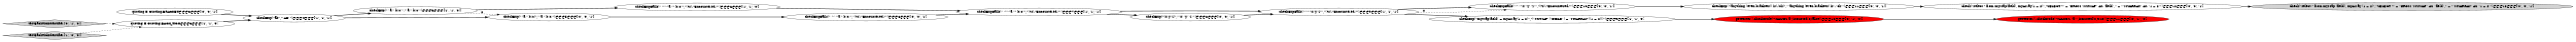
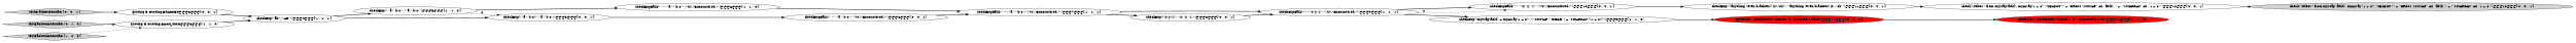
  digraph {
    rankdir=LR
    node [fillcolor=white shape=ellipse style=filled]
    edge [style=bold]
+   n1 [fillcolor=lightgray label="testBracketIdentifier['0', '0', '1']" shape=diamond]
    n2 [label="quoting = Quoting.BRACKET@@@3@@@['0', '0', '1']"]
    n3 [label="checkExp(\"ab\",\"`AB`\")@@@4@@@['1', '1', '1']"]
    n4 [label="checkExp(\" `a \" b!c`\",\"`a \" b!c`\")@@@5@@@['1', '1', '0']"]
    n5 [label="checkExp(\" (a \" b!c(\",\"`a \" b!c`\")@@@5@@@['0', '0', '1']"]
    n6 [label="checkExpFails(\" ^\"^a \"\" b!c\"\",\"(?s).*Encountered.*\")@@@6@@@['1', '1', '0']"]
    n7 [label="checkExpFails(\" ^`^a \" b!c`\",\"(?s).*Encountered.*\")@@@6@@@['0', '0', '1']"]
    n8 [label="checkExpFails(\" ^\"^a \"\" b!c\"\",\"(?s).*Encountered.*\")@@@7@@@['1', '1', '1']"]
    n9 [fillcolor=lightgray label="check(\"select * from myMap (field(, myArray (1 + 2(\",\"SELECT *\" + \"FROM `MYMAP` AS `field`,\" + \"`MYARRAY` AS `1 + 2`\")@@@13@@@['0', '0', '1']"]
    n10 [label="checkExpFails(\"^`^x``y``z`\",\"(?s).*Encountered.*\")@@@10@@@['0', '0', '1']"]
    n11 [label="checkExp(\"(anything (even brackets(( is(.(ok(\",\"`anything (even brackets( is`.`ok`\")@@@11@@@['0', '0', '1']"]
    n12 [label="check(\"select * from myMap(field(, myArray(1 + 2(\",\"SELECT *\" + \"FROM `MYMAP` AS `field`,\" + \"`MYARRAY` AS `1 + 2`\")@@@12@@@['0', '0', '1']"]
    n13 [fillcolor=red label="getTester().checkNode(\"VALUES a\",isQuoted(0,false))@@@10@@@['0', '1', '0']"]
    n14 [fillcolor=red label="getTester().checkNode(\"VALUES `a`\",isQuoted(0,true))@@@11@@@['0', '1', '0']"]
    n15 [label="checkExpFails(\"^\"^x`y`z\"\",\"(?s).*Encountered.*\")@@@9@@@['1', '1', '1']"]
    n16 [label="checkExp(\"(x`y`z(\",\"`x``y``z`\")@@@8@@@['0', '0', '1']"]
    n17 [label="checkExp(\"myMap(field( + myArray(1 + 2(\",\"(`MYMAP`(`FIELD`( + `MYARRAY`((1 + 2)()\")@@@9@@@['1', '1', '0']"]
    n18 [label="quoting = Quoting.BACK_TICK@@@3@@@['1', '1', '0']"]
    n19 [fillcolor=lightgray label="testBackTickIdentifier['0', '1', '0']" shape=diamond]
    n20 [fillcolor=lightgray label="testBackTickIdentifier['1', '0', '0']" shape=diamond]
+   n1 -> n2
    n2 -> n3
    n3 -> n4
    n3 -> n5
    n4 -> n5 [label=0 style=dashed]
    n4 -> n6
    n5 -> n7
    n6 -> n8
    n7 -> n8
    n8 -> n15
    n8 -> n16
    n10 -> n11
    n11 -> n12
    n12 -> n9
    n13 -> n14
    n15 -> n10
    n15 -> n10 [label=0 style=dashed]
    n15 -> n17
    n16 -> n15
    n17 -> n13
    n18 -> n3
-   n19 -> n18 [style=dashed]
+   n19 -> n18
    n20 -> n18 [style=dashed]
  }
